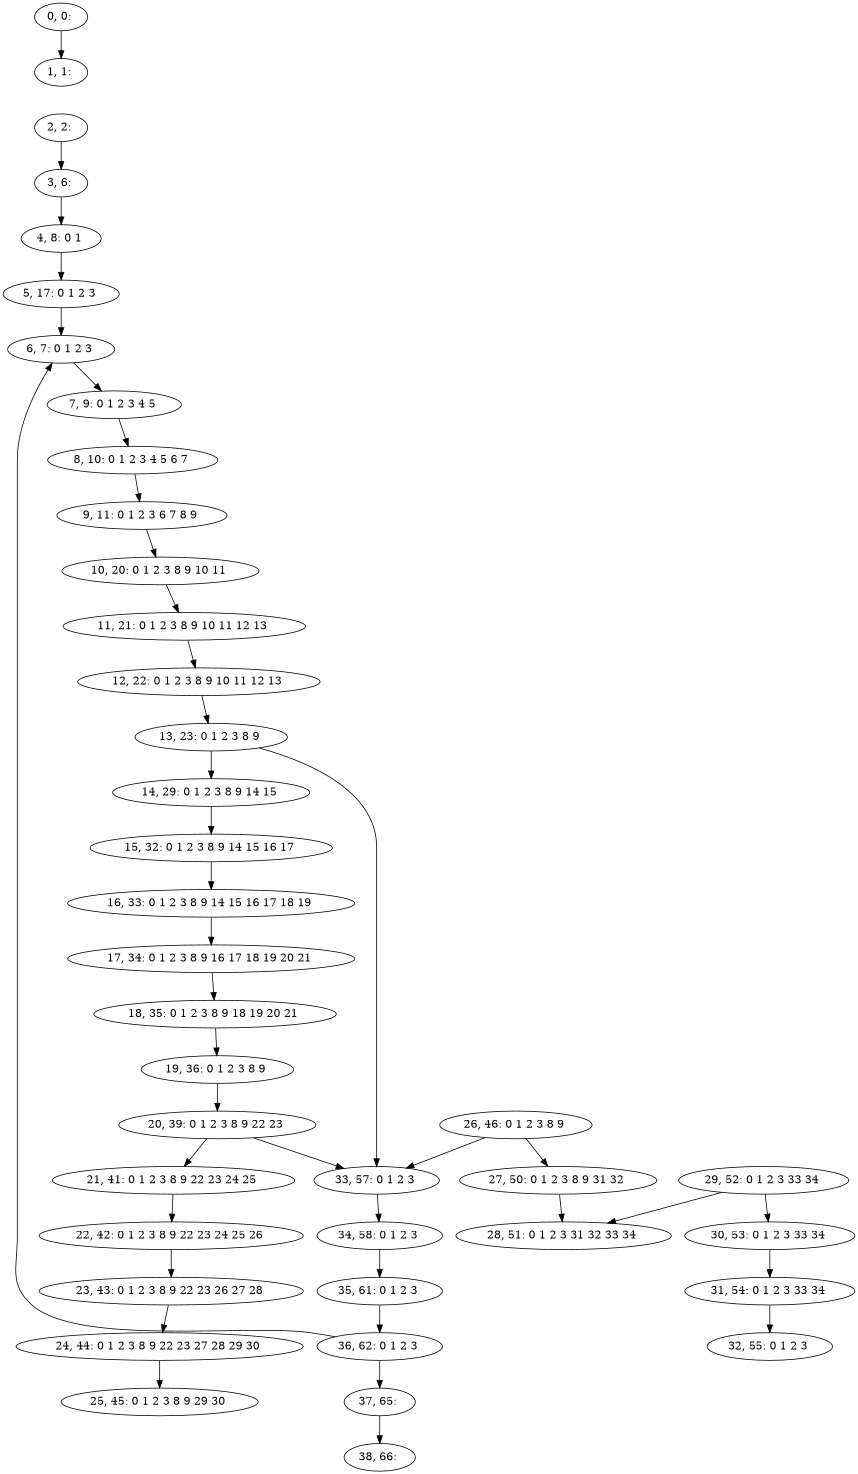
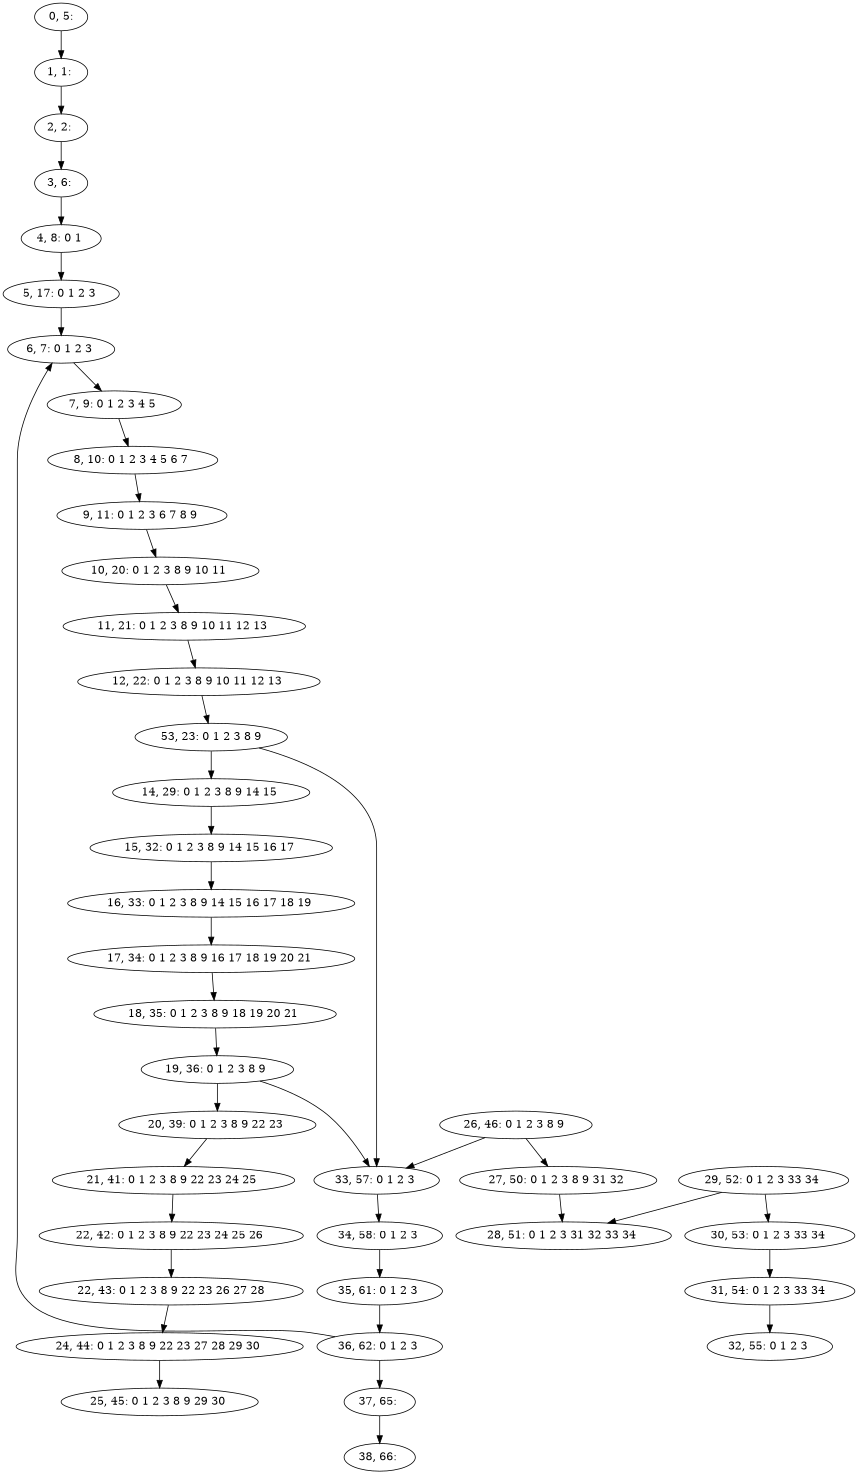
  digraph {
-   n1 [label="0, 0: "]
+   n1 [label="0, 5:"]
    n2 [label="1, 1: "]
    n3 [label="2, 2: "]
    n4 [label="3, 6: "]
    n5 [label="4, 8: 0 1 "]
    n6 [label="5, 17: 0 1 2 3 "]
    n7 [label="6, 7: 0 1 2 3 "]
    n8 [label="7, 9: 0 1 2 3 4 5 "]
    n9 [label="8, 10: 0 1 2 3 4 5 6 7 "]
    n10 [label="9, 11: 0 1 2 3 6 7 8 9 "]
    n11 [label="10, 20: 0 1 2 3 8 9 10 11 "]
    n12 [label="11, 21: 0 1 2 3 8 9 10 11 12 13 "]
    n13 [label="12, 22: 0 1 2 3 8 9 10 11 12 13 "]
-   n14 [label="13, 23: 0 1 2 3 8 9 "]
+   n14 [label="53, 23: 0 1 2 3 8 9"]
    n15 [label="14, 29: 0 1 2 3 8 9 14 15 "]
    n16 [label="33, 57: 0 1 2 3 "]
    n17 [label="15, 32: 0 1 2 3 8 9 14 15 16 17 "]
    n18 [label="34, 58: 0 1 2 3 "]
    n19 [label="16, 33: 0 1 2 3 8 9 14 15 16 17 18 19 "]
    n20 [label="17, 34: 0 1 2 3 8 9 16 17 18 19 20 21 "]
    n21 [label="18, 35: 0 1 2 3 8 9 18 19 20 21 "]
    n22 [label="19, 36: 0 1 2 3 8 9 "]
    n23 [label="20, 39: 0 1 2 3 8 9 22 23 "]
    n24 [label="21, 41: 0 1 2 3 8 9 22 23 24 25 "]
    n25 [label="22, 42: 0 1 2 3 8 9 22 23 24 25 26 "]
-   n26 [label="23, 43: 0 1 2 3 8 9 22 23 26 27 28 "]
+   n26 [label="22, 43: 0 1 2 3 8 9 22 23 26 27 28"]
    n27 [label="24, 44: 0 1 2 3 8 9 22 23 27 28 29 30 "]
    n28 [label="25, 45: 0 1 2 3 8 9 29 30 "]
    n29 [label="26, 46: 0 1 2 3 8 9 "]
    n30 [label="27, 50: 0 1 2 3 8 9 31 32 "]
    n31 [label="28, 51: 0 1 2 3 31 32 33 34 "]
    n32 [label="29, 52: 0 1 2 3 33 34 "]
    n33 [label="30, 53: 0 1 2 3 33 34 "]
    n34 [label="31, 54: 0 1 2 3 33 34 "]
    n35 [label="32, 55: 0 1 2 3 "]
    n36 [label="35, 61: 0 1 2 3 "]
    n37 [label="36, 62: 0 1 2 3 "]
    n38 [label="37, 65: "]
    n39 [label="38, 66: "]
    n1 -> n2
+   n2 -> n3
    n3 -> n4
    n4 -> n5
    n5 -> n6
    n6 -> n7
    n7 -> n8
    n8 -> n9
    n9 -> n10
    n10 -> n11
    n11 -> n12
    n12 -> n13
    n13 -> n14
    n14 -> n15
    n14 -> n16
    n15 -> n17
    n16 -> n18
    n17 -> n19
    n18 -> n36
    n19 -> n20
    n20 -> n21
    n21 -> n22
-   n23 -> n16
+   n22 -> n16
    n22 -> n23
    n23 -> n24
    n24 -> n25
    n25 -> n26
    n26 -> n27
    n27 -> n28
    n29 -> n16
    n29 -> n30
    n30 -> n31
    n32 -> n31
    n32 -> n33
    n33 -> n34
    n34 -> n35
    n36 -> n37
    n37 -> n7
    n37 -> n38
    n38 -> n39
  }
